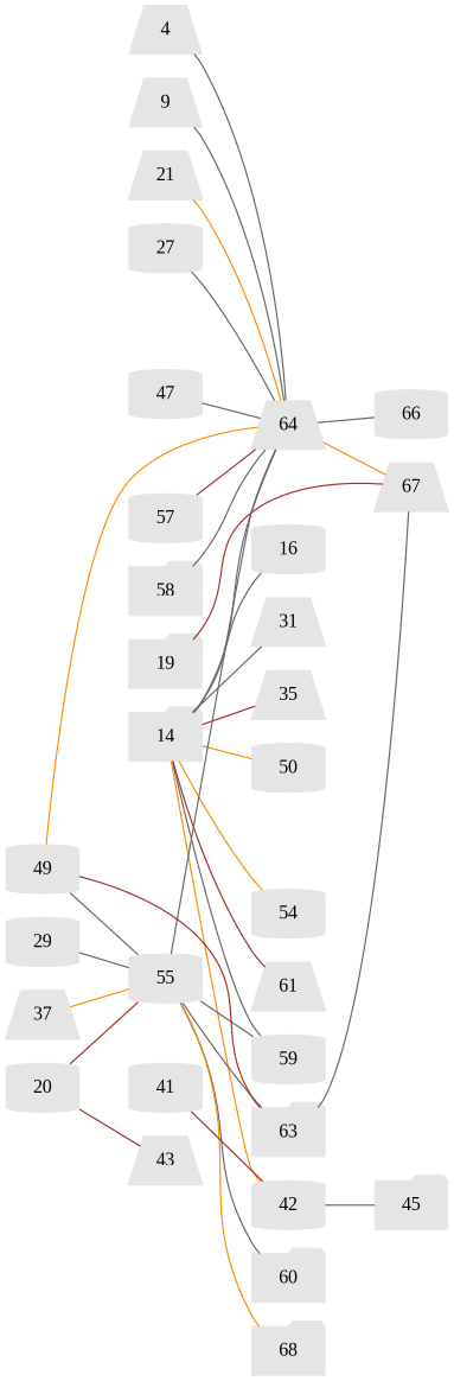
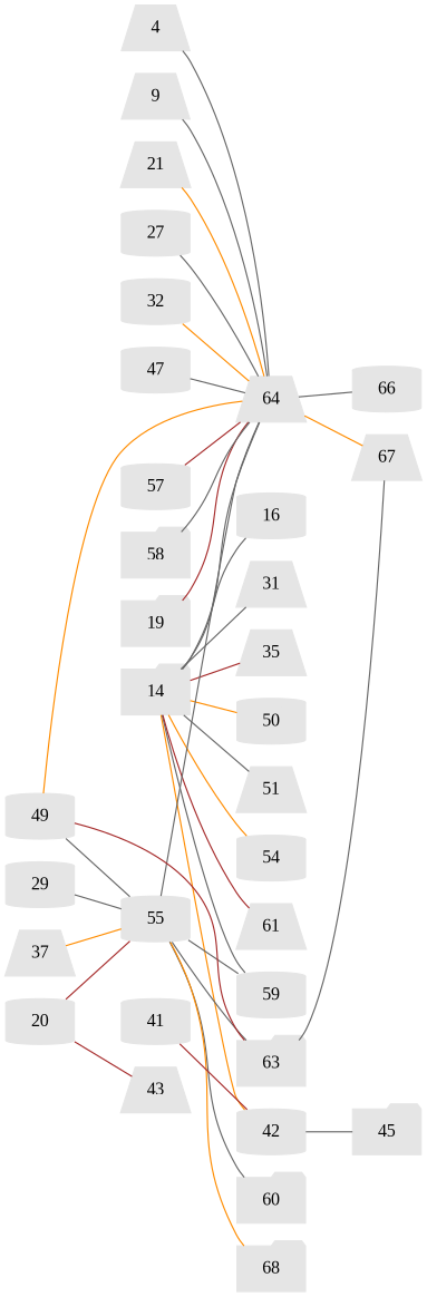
  graph {
    fontname="Liberation Serif"
    rankdir=LR
    node [color=gray90 fontname="Liberation Serif" shape=cylinder style=filled]
    edge [color=gray40 fontname="Liberation Serif"]
    64 [shape=trapezium super="+30+56+62+53"]
    67 [shape=trapezium super="+40"]
    66
    4 [shape=trapezium]
    9 [shape=trapezium]
    14 [shape=folder super="+2"]
    16
    31 [shape=trapezium]
    35 [shape=trapezium]
    42 [super="+15+6+33"]
    50 [super="+8"]
+   51 [shape=trapezium]
    54
    59 [super="+38"]
    61 [shape=trapezium super="+5"]
    45 [shape=folder]
    19 [shape=folder]
    43 [shape=trapezium]
    20
    55 [super="+39+12"]
    63 [shape=folder super="+48"]
    60 [shape=folder]
    68 [shape=folder super="+65"]
    21 [shape=trapezium]
    27
    29
+   32
    37 [shape=trapezium]
    41 [super="+26"]
    47 [super="+24"]
    49
    57
    58 [shape=folder]
    64 -- 67 [color=darkorange weight=2]
    64 -- 66
    4 -- 64
    9 -- 64
    14 -- 64 [weight=7]
    14 -- 16
    14 -- 31
    14 -- 35 [color=brown]
    14 -- 42 [color=darkorange weight=2]
    14 -- 50 [color=darkorange]
+   14 -- 51
    14 -- 54 [color=darkorange]
    14 -- 59
    14 -- 61 [color=brown]
    42 -- 45
-   19 -- 67 [color=brown]
+   19 -- 64 [color=brown]
    20 -- 43 [color=brown]
    20 -- 55 [color=brown weight=2]
    55 -- 64 [weight=5]
    55 -- 59 [weight=2]
    55 -- 63
    55 -- 60
    55 -- 68 [color=darkorange]
    63 -- 67
    21 -- 64 [color=darkorange]
    27 -- 64
    29 -- 55
+   32 -- 64 [color=darkorange]
    37 -- 55 [color=darkorange]
    41 -- 42 [color=brown]
    47 -- 64 [weight=2]
    49 -- 64 [color=darkorange weight=2]
    49 -- 55 [weight=2]
    49 -- 63 [color=brown]
    57 -- 64 [color=brown]
    58 -- 64
  }
